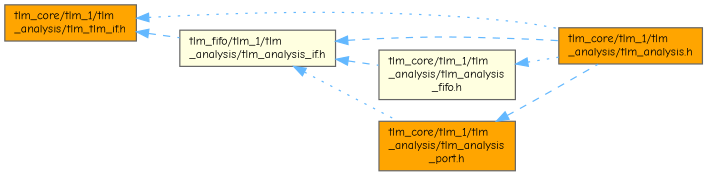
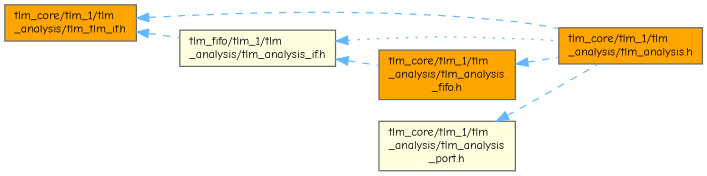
  digraph {
    fontname="Comic Neue"
    rankdir=LR
    node [color=grey40 fillcolor=orange fontname="Comic Neue" fontsize=10 shape=box style=filled]
    edge [color=steelblue1 dir=back fontname="Comic Neue" fontsize=10 labelfontname=FreeSans labelfontsize=10 style=dashed]
    n1 [color=gray40 fontcolor=black height=0.2 label="tlm_core/tlm_1/tlm\l_analysis/tlm_tlm_if.h" width=0.4]
    n2 [height=0.2 label="tlm_core/tlm_1/tlm\l_analysis/tlm_analysis.h" width=0.4]
    n3 [fillcolor=lightyellow height=0.2 label="tlm_fifo/tlm_1/tlm\l_analysis/tlm_analysis_if.h" width=0.4]
-   n4 [fillcolor=lightyellow height=0.2 label="tlm_core/tlm_1/tlm\l_analysis/tlm_analysis\l_fifo.h" width=0.4]
-   n5 [height=0.2 label="tlm_core/tlm_1/tlm\l_analysis/tlm_analysis\l_port.h" width=0.4]
-   n1 -> n2 [style=dotted]
+   n4 [height=0.2 label="tlm_core/tlm_1/tlm\l_analysis/tlm_analysis\l_fifo.h" width=0.4]
+   n5 [fillcolor=lightyellow height=0.2 label="tlm_core/tlm_1/tlm\l_analysis/tlm_analysis\l_port.h" width=0.4]
+   n1 -> n2
    n1 -> n3
-   n3 -> n2
+   n3 -> n2 [style=dotted]
    n3 -> n4
-   n3 -> n5 [style=dotted]
-   n4 -> n2 [style=dotted]
+   n4 -> n2
    n5 -> n2
  }
